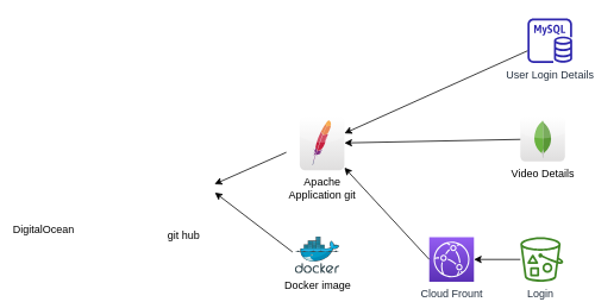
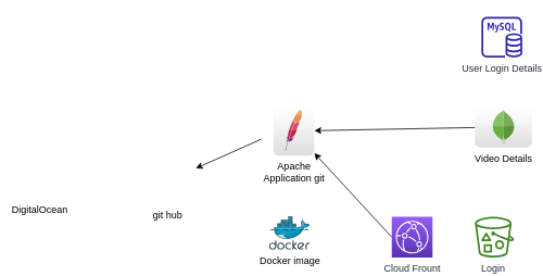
  <mxCell id="0" />
  <mxCell id="1" parent="0" />
- <mxCell id="2" value="" style="edgeStyle=orthogonalEdgeStyle;rounded=0;orthogonalLoop=1;jettySize=auto;html=1;" edge="1" parent="1" source="3" target="4"><mxGeometry relative="1" as="geometry" /></mxCell>
  <mxCell id="3" value="Login&amp;nbsp;" style="sketch=0;outlineConnect=0;fontColor=#232F3E;gradientColor=none;fillColor=#3F8624;strokeColor=none;dashed=0;verticalLabelPosition=bottom;verticalAlign=top;align=center;html=1;fontSize=12;fontStyle=0;aspect=fixed;pointerEvents=1;shape=mxgraph.aws4.bucket_with_objects;" vertex="1" parent="1"><mxGeometry x="581.92" y="265" width="48.08" height="50" as="geometry" /></mxCell>
  <mxCell id="4" value="Cloud Frount" style="sketch=0;points=[[0,0,0],[0.25,0,0],[0.5,0,0],[0.75,0,0],[1,0,0],[0,1,0],[0.25,1,0],[0.5,1,0],[0.75,1,0],[1,1,0],[0,0.25,0],[0,0.5,0],[0,0.75,0],[1,0.25,0],[1,0.5,0],[1,0.75,0]];outlineConnect=0;fontColor=#232F3E;gradientColor=#945DF2;gradientDirection=north;fillColor=#5A30B5;strokeColor=#ffffff;dashed=0;verticalLabelPosition=bottom;verticalAlign=top;align=center;html=1;fontSize=12;fontStyle=0;aspect=fixed;shape=mxgraph.aws4.resourceIcon;resIcon=mxgraph.aws4.cloudfront;" vertex="1" parent="1"><mxGeometry x="480" y="265" width="50" height="50" as="geometry" /></mxCell>
  <mxCell id="5" value="User Login Details" style="sketch=0;outlineConnect=0;fontColor=#232F3E;gradientColor=none;fillColor=#2E27AD;strokeColor=none;dashed=0;verticalLabelPosition=bottom;verticalAlign=top;align=center;html=1;fontSize=12;fontStyle=0;aspect=fixed;pointerEvents=1;shape=mxgraph.aws4.rds_mysql_instance;" vertex="1" parent="1"><mxGeometry x="590" y="20" width="50" height="50" as="geometry" /></mxCell>
- <mxCell id="6" value="Video Details" style="dashed=0;outlineConnect=0;html=1;align=center;labelPosition=center;verticalLabelPosition=bottom;verticalAlign=top;shape=mxgraph.webicons.mongodb;gradientColor=#DFDEDE" vertex="1" parent="1"><mxGeometry x="581.92" y="130" width="50" height="50" as="geometry" /></mxCell>
+ <mxCell id="6" value="Video Details" style="dashed=0;outlineConnect=0;html=1;align=center;labelPosition=center;verticalLabelPosition=bottom;verticalAlign=top;shape=mxgraph.webicons.mongodb;gradientColor=#DFDEDE" vertex="1" parent="1"><mxGeometry x="581.92" y="130" width="70" height="50" as="geometry" /></mxCell>
  <mxCell id="7" value="Apache &lt;br&gt;Application git" style="dashed=0;outlineConnect=0;html=1;align=center;labelPosition=center;verticalLabelPosition=bottom;verticalAlign=top;shape=mxgraph.webicons.apache;gradientColor=#DFDEDE" vertex="1" parent="1"><mxGeometry x="335" y="130" width="50" height="60" as="geometry" /></mxCell>
  <mxCell id="8" style="edgeStyle=orthogonalEdgeStyle;rounded=0;orthogonalLoop=1;jettySize=auto;html=1;exitX=0.5;exitY=1;exitDx=0;exitDy=0;exitPerimeter=0;" edge="1" parent="1" source="4" target="4"><mxGeometry relative="1" as="geometry" /></mxCell>
  <mxCell id="9" value="" style="endArrow=classic;html=1;rounded=0;" edge="1" parent="1" source="6" target="7"><mxGeometry width="50" height="50" relative="1" as="geometry"><mxPoint x="360" y="265" as="sourcePoint" /><mxPoint x="410" y="215" as="targetPoint" /></mxGeometry></mxCell>
- <mxCell id="10" value="" style="endArrow=classic;html=1;rounded=0;" edge="1" parent="1" source="5" target="7"><mxGeometry width="50" height="50" relative="1" as="geometry"><mxPoint x="360" y="265" as="sourcePoint" /><mxPoint x="410" y="215" as="targetPoint" /></mxGeometry></mxCell>
  <mxCell id="11" value="" style="endArrow=classic;html=1;rounded=0;exitX=0;exitY=0.5;exitDx=0;exitDy=0;exitPerimeter=0;" edge="1" parent="1" source="4" target="7"><mxGeometry width="50" height="50" relative="1" as="geometry"><mxPoint x="360" y="265" as="sourcePoint" /><mxPoint x="410" y="215" as="targetPoint" /></mxGeometry></mxCell>
  <mxCell id="12" value="" style="shape=image;html=1;verticalAlign=top;verticalLabelPosition=bottom;labelBackgroundColor=#ffffff;imageAspect=0;aspect=fixed;image=https://cdn1.iconfinder.com/data/icons/hawcons/32/699096-icon-21-file-php-128.png" vertex="1" parent="1"><mxGeometry x="310" y="130" width="40" height="40" as="geometry" /></mxCell>
  <mxCell id="13" value="Docker image" style="sketch=0;aspect=fixed;html=1;points=[];align=center;image;fontSize=12;image=img/lib/mscae/Docker.svg;" vertex="1" parent="1"><mxGeometry x="330" y="265" width="50" height="41" as="geometry" /></mxCell>
  <mxCell id="14" value="git hub" style="shape=image;html=1;verticalAlign=top;verticalLabelPosition=bottom;labelBackgroundColor=#ffffff;imageAspect=0;aspect=fixed;image=https://cdn1.iconfinder.com/data/icons/picons-social/57/github-128.png" vertex="1" parent="1"><mxGeometry x="170" y="180" width="70" height="70" as="geometry" /></mxCell>
- <mxCell id="15" value="" style="endArrow=classic;html=1;rounded=0;entryX=1;entryY=0.5;entryDx=0;entryDy=0;exitX=-0.06;exitY=0.407;exitDx=0;exitDy=0;exitPerimeter=0;" edge="1" parent="1" source="13" target="14"><mxGeometry width="50" height="50" relative="1" as="geometry"><mxPoint x="360" y="265" as="sourcePoint" /><mxPoint x="410" y="215" as="targetPoint" /></mxGeometry></mxCell>
  <mxCell id="16" value="" style="endArrow=classic;html=1;rounded=0;entryX=0.995;entryY=0.367;entryDx=0;entryDy=0;entryPerimeter=0;exitX=0.25;exitY=1;exitDx=0;exitDy=0;" edge="1" parent="1" source="12" target="14"><mxGeometry width="50" height="50" relative="1" as="geometry"><mxPoint x="360" y="265" as="sourcePoint" /><mxPoint x="410" y="215" as="targetPoint" /></mxGeometry></mxCell>
  <mxCell id="17" value="DigitalOcean" style="shape=image;html=1;verticalAlign=top;verticalLabelPosition=bottom;labelBackgroundColor=#ffffff;imageAspect=0;aspect=fixed;image=https://cdn2.iconfinder.com/data/icons/css-vol-1/24/digitalocean-128.png" vertex="1" parent="1"><mxGeometry x="20" y="187.5" width="55" height="55" as="geometry" /></mxCell>
